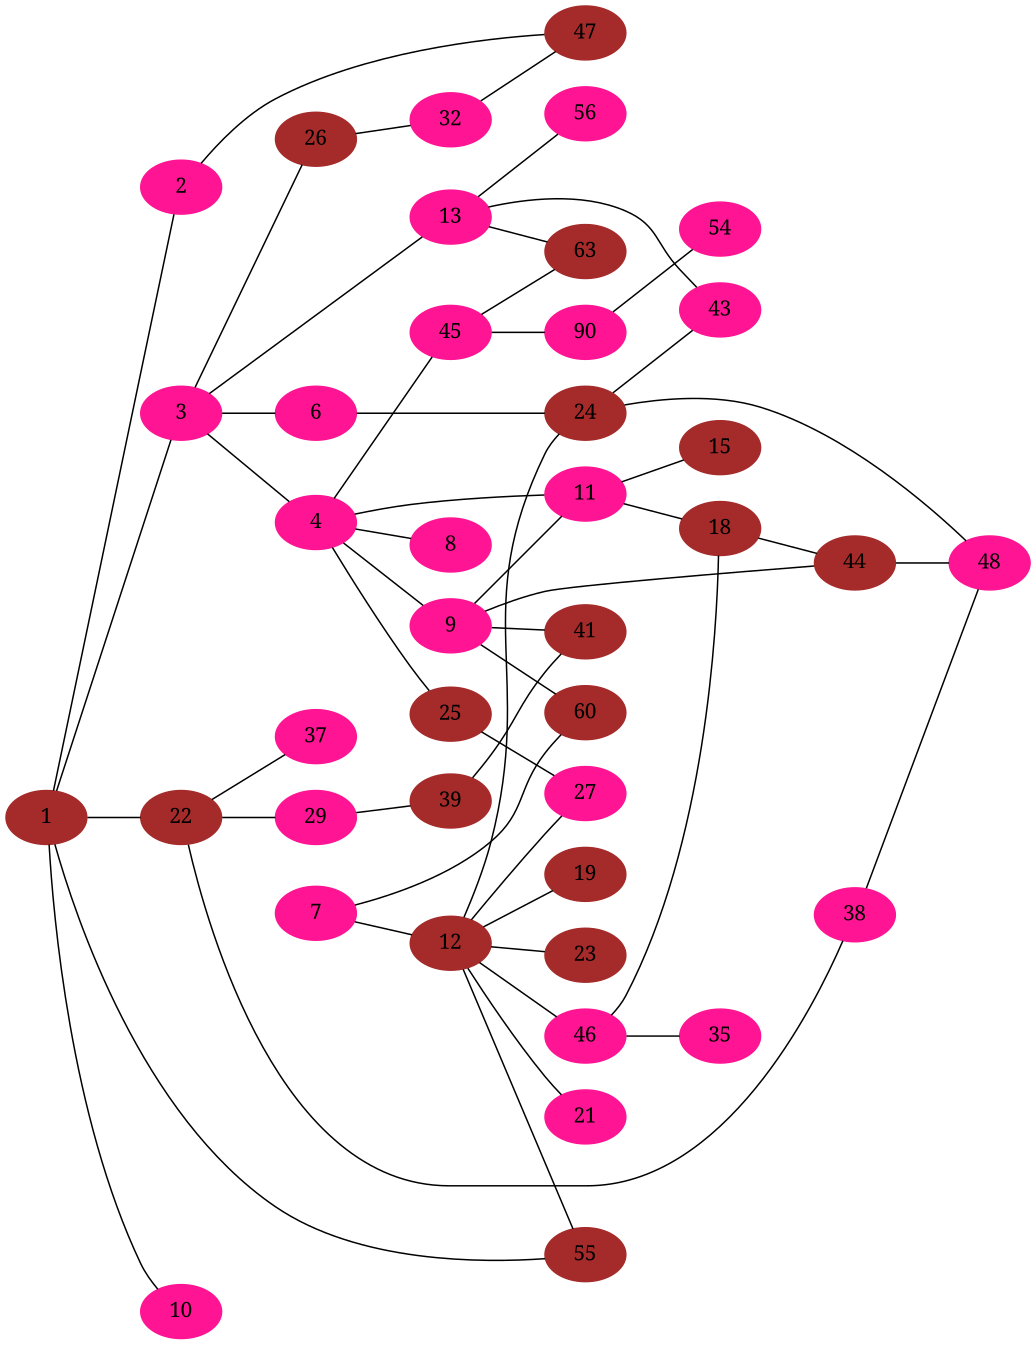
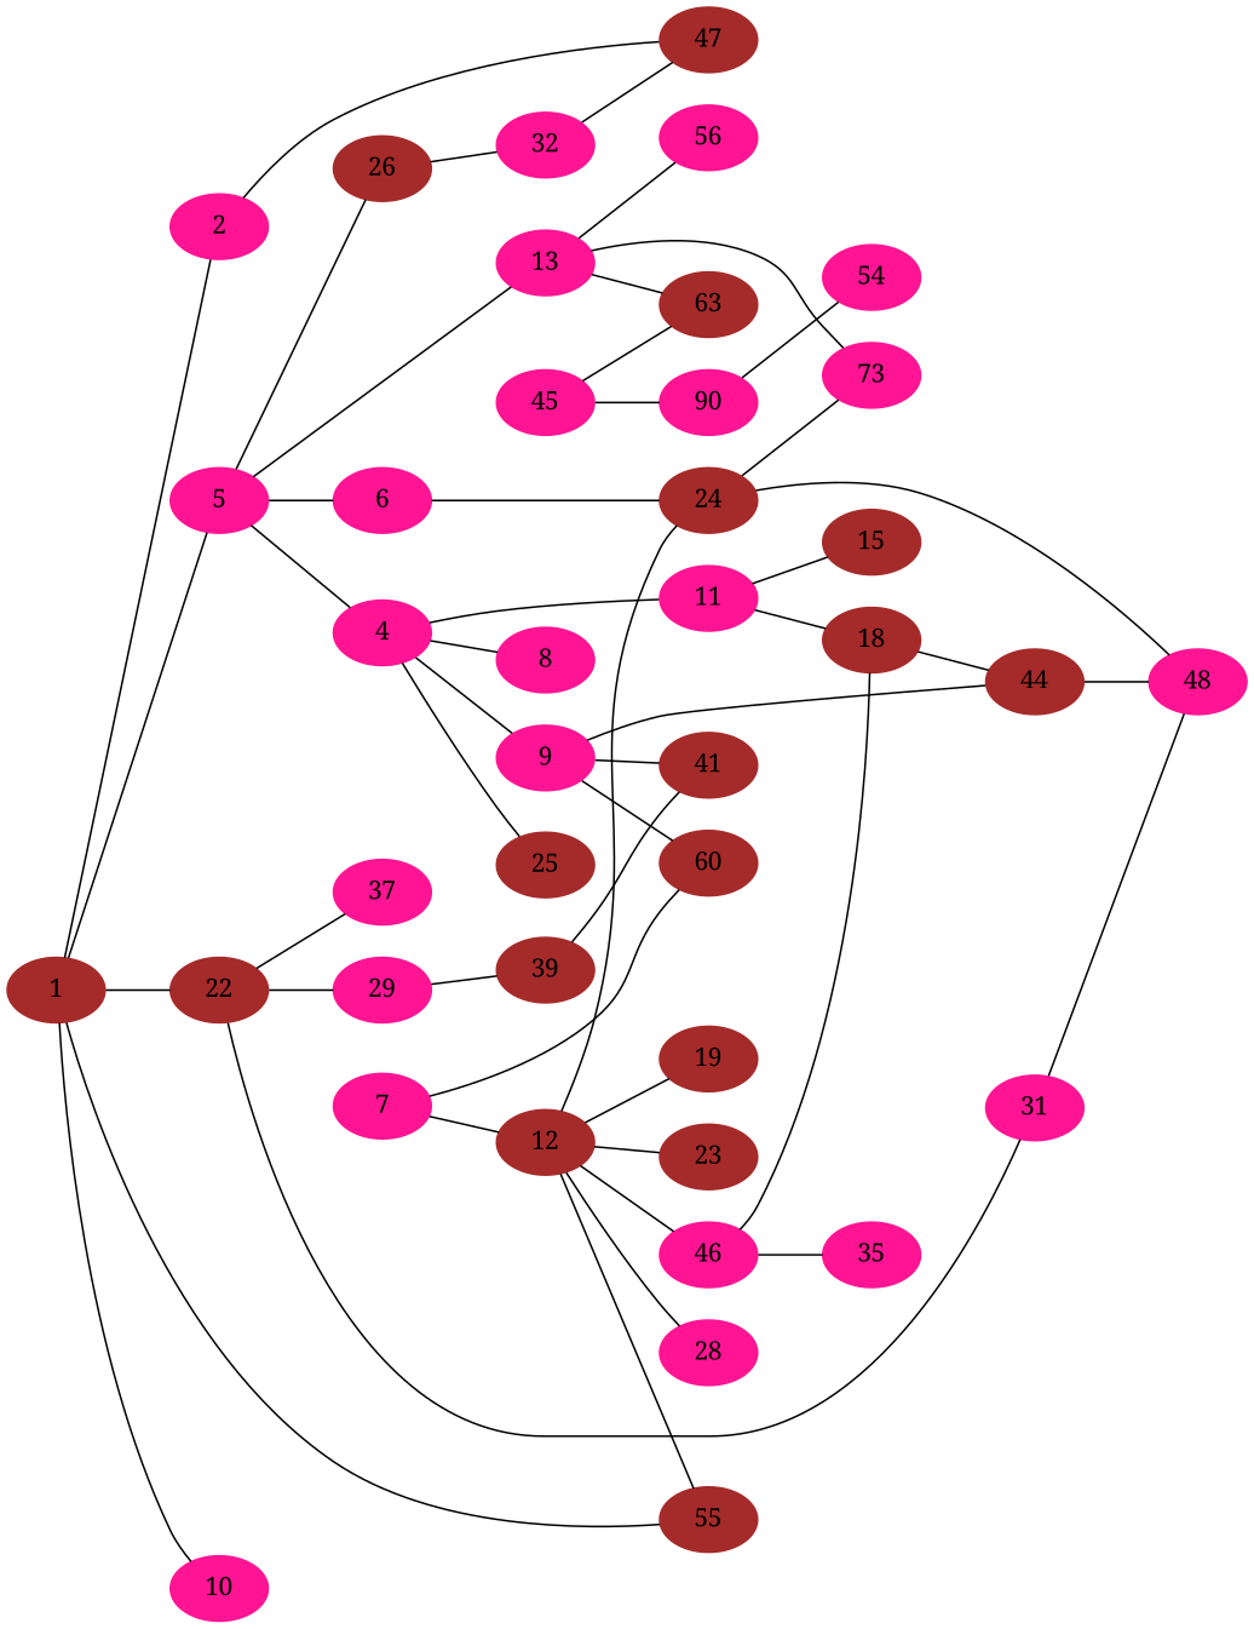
  graph {
    fontname="Noto Serif"
    rankdir=LR
    node [color=deeppink fontname="Noto Serif" style=filled]
    edge [fontname="Noto Serif"]
    1 [color=brown super="+30"]
    2 [super="+46"]
-   3
+   3 [label=5]
    10
    22 [color=brown super="+59"]
    55 [color=brown]
    47 [color=brown super="+67"]
    4 [super="+5"]
    6 [super="+21"]
    13 [super="+14"]
    26 [color=brown super="+66"]
    29
    37
-   38 [super="+40"]
+   38 [super="+40" label=31]
    8
    9 [super="+17"]
    11 [super="+33"]
    25 [color=brown]
    45 [super="+49"]
    24 [color=brown super="+34"]
    56
    63 [color=brown]
-   43 [super="+65"]
+   43 [super="+65" label=73]
    32
    7 [super="+42"]
    12 [color=brown super="+57"]
    60 [color=brown]
    41 [color=brown]
    44 [color=brown]
    15 [color=brown super="+20"]
    18 [color=brown super="+64"]
-   27 [super="+52"]
    n33 [label=90 super="+62"]
    48 [super="+51"]
    n35 [label=46 super="+31"]
    19 [color=brown super="+53"]
    23 [color=brown super="+36"]
-   28 [label=21]
+   28
    35
    39 [color=brown super="+58"]
    54 [super="+61"]
    1 -- 2
    1 -- 3
    1 -- 10
    1 -- 22
    1 -- 55
    2 -- 47
    3 -- 4
    3 -- 6
    3 -- 13
    3 -- 26
    22 -- 29
    22 -- 37
    22 -- 38
    4 -- 8
    4 -- 9
    4 -- 11
    4 -- 25
-   4 -- 45
    6 -- 24
    13 -- 56
    13 -- 63
    13 -- 43
    26 -- 32
    29 -- 39
    38 -- 48
-   9 -- 11
    9 -- 60
    9 -- 41
    9 -- 44
    11 -- 15
    11 -- 18
-   25 -- 27
    45 -- 63
    45 -- n33
    24 -- 43
    24 -- 48
    32 -- 47
    7 -- 12
    7 -- 60
    12 -- 55
    12 -- 24
-   12 -- 27
    12 -- n35
    12 -- 19
    12 -- 23
    12 -- 28
    44 -- 48
    18 -- 44
    n33 -- 54
    n35 -- 18
    n35 -- 35
    39 -- 41
  }
